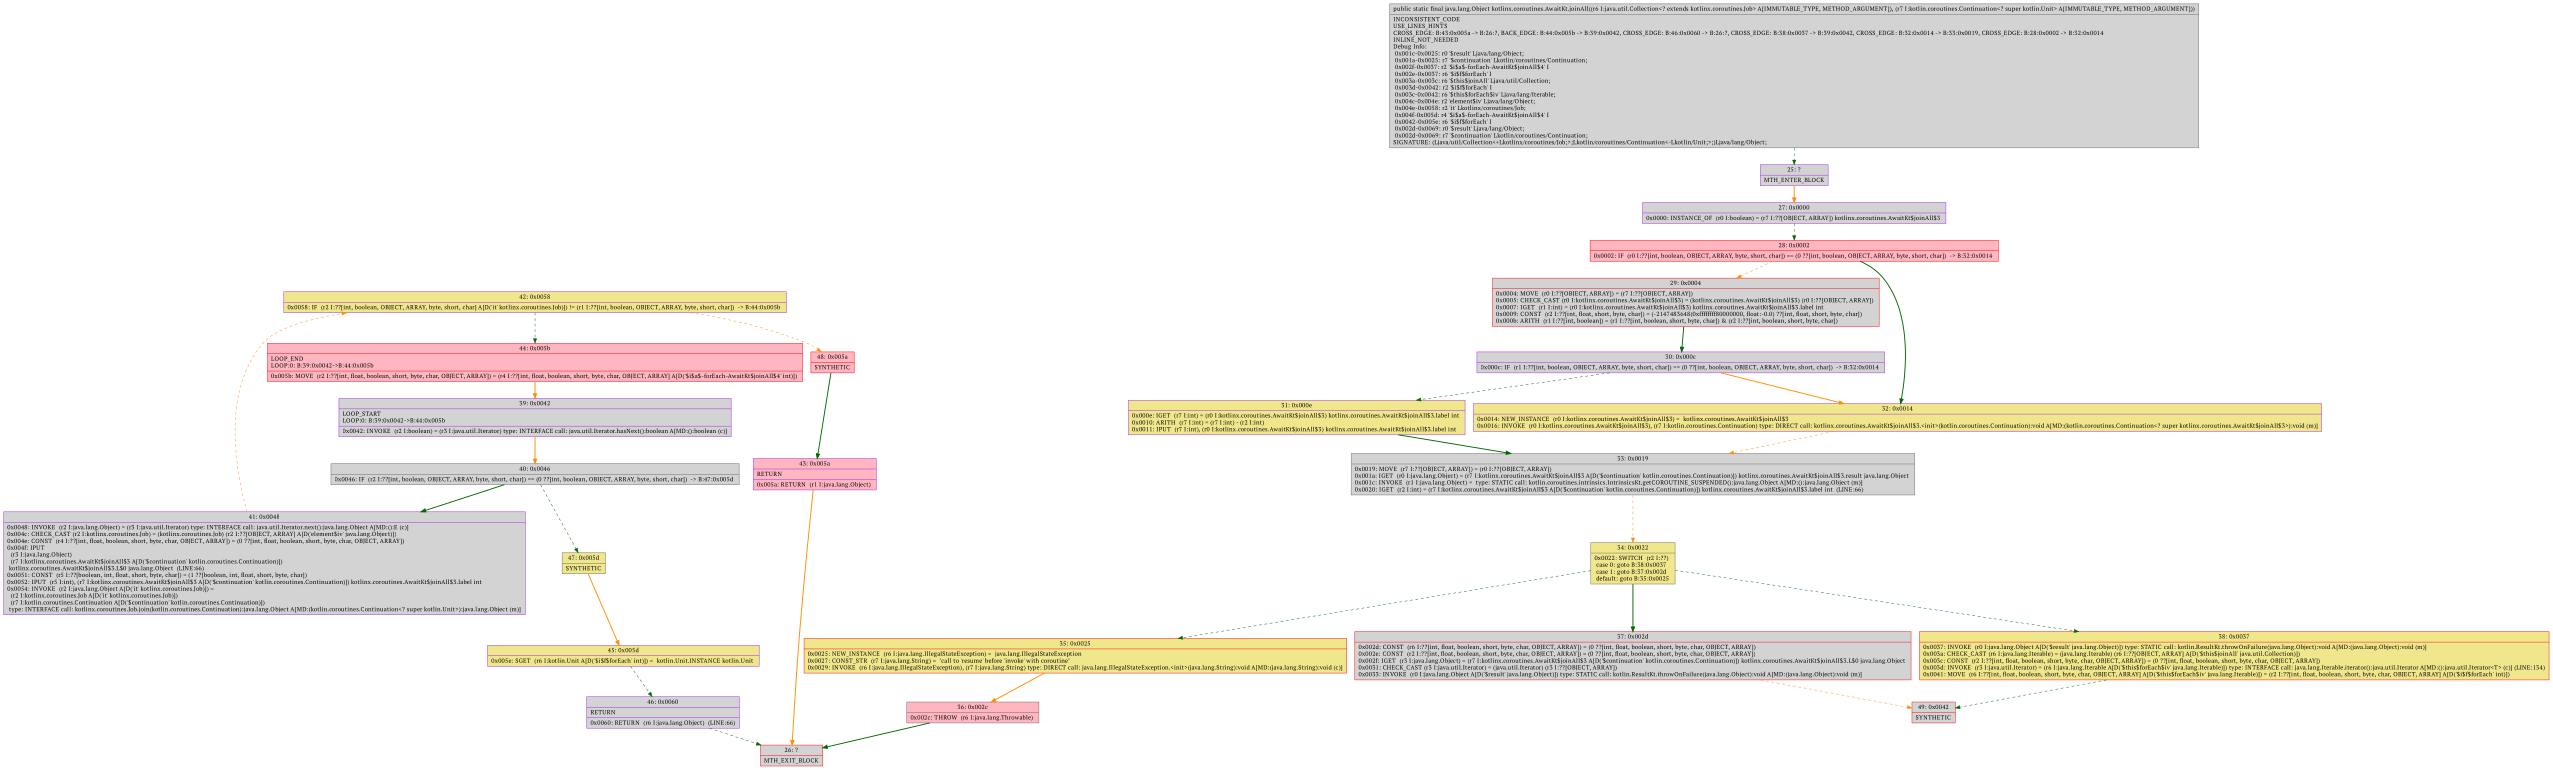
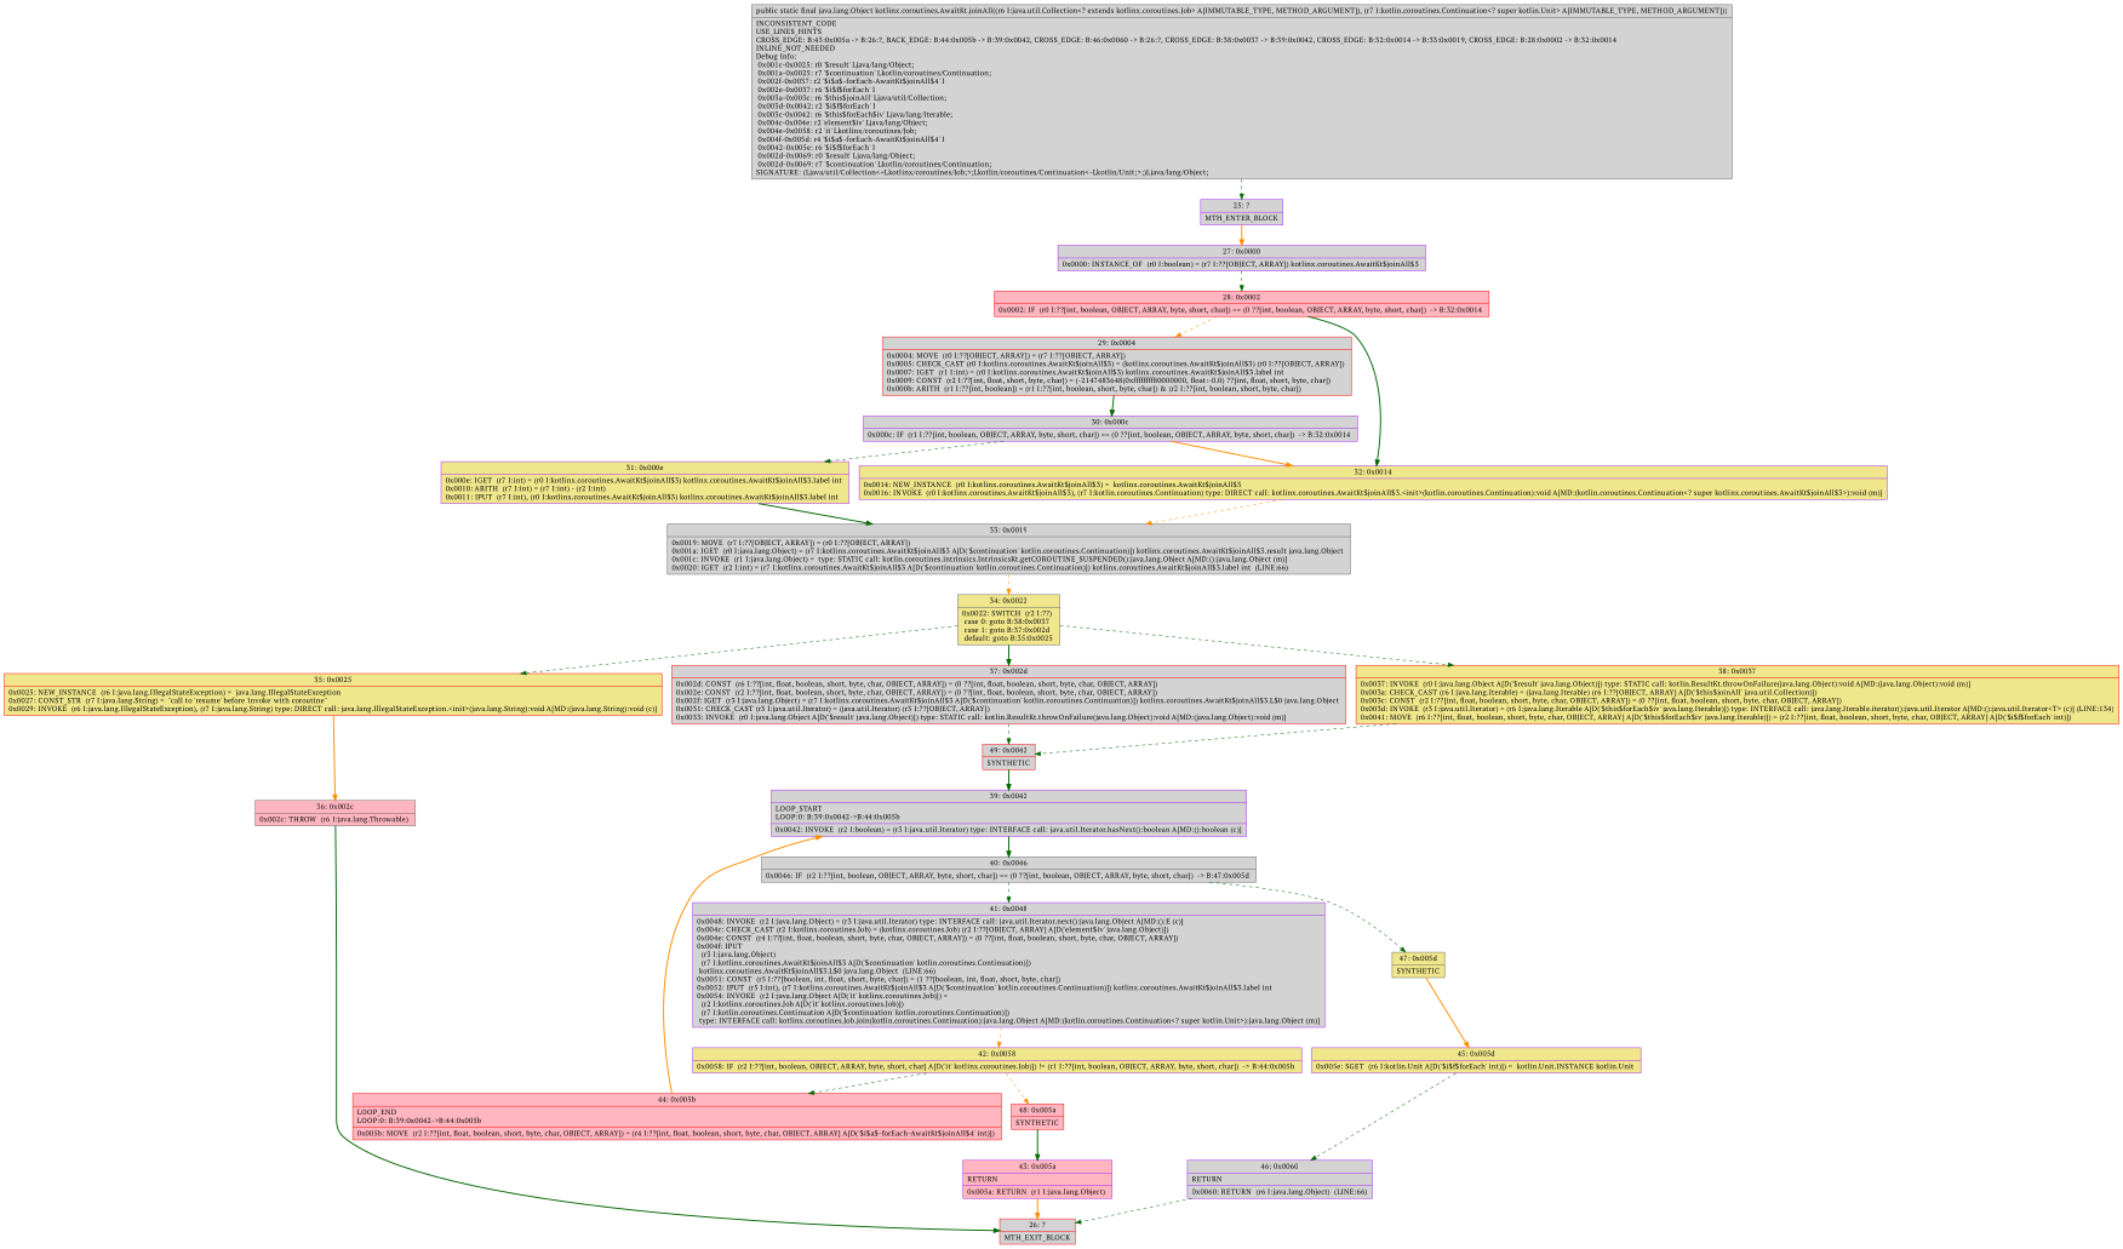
  digraph {
    fontname="PT Serif"
    node [color=purple fillcolor=lightgrey fontname="PT Serif" shape=record style=filled]
    edge [color=darkgreen fontname="PT Serif" style=dashed]
    n1 [label="{25\:\ ?|MTH_ENTER_BLOCK\l}"]
    n2 [label="{27\:\ 0x0000|0x0000: INSTANCE_OF  (r0 I:boolean) = (r7 I:??[OBJECT, ARRAY]) kotlinx.coroutines.AwaitKt$joinAll$3 \l}"]
    n3 [color=red fillcolor=lightpink label="{28\:\ 0x0002|0x0002: IF  (r0 I:??[int, boolean, OBJECT, ARRAY, byte, short, char]) == (0 ??[int, boolean, OBJECT, ARRAY, byte, short, char])  \-\> B:32:0x0014 \l}"]
    n4 [color=red label="{29\:\ 0x0004|0x0004: MOVE  (r0 I:??[OBJECT, ARRAY]) = (r7 I:??[OBJECT, ARRAY]) \l0x0005: CHECK_CAST (r0 I:kotlinx.coroutines.AwaitKt$joinAll$3) = (kotlinx.coroutines.AwaitKt$joinAll$3) (r0 I:??[OBJECT, ARRAY]) \l0x0007: IGET  (r1 I:int) = (r0 I:kotlinx.coroutines.AwaitKt$joinAll$3) kotlinx.coroutines.AwaitKt$joinAll$3.label int \l0x0009: CONST  (r2 I:??[int, float, short, byte, char]) = (\-2147483648(0xffffffff80000000, float:\-0.0) ??[int, float, short, byte, char]) \l0x000b: ARITH  (r1 I:??[int, boolean]) = (r1 I:??[int, boolean, short, byte, char]) & (r2 I:??[int, boolean, short, byte, char]) \l}"]
    n5 [fillcolor=khaki label="{32\:\ 0x0014|0x0014: NEW_INSTANCE  (r0 I:kotlinx.coroutines.AwaitKt$joinAll$3) =  kotlinx.coroutines.AwaitKt$joinAll$3 \l0x0016: INVOKE  (r0 I:kotlinx.coroutines.AwaitKt$joinAll$3), (r7 I:kotlin.coroutines.Continuation) type: DIRECT call: kotlinx.coroutines.AwaitKt$joinAll$3.\<init\>(kotlin.coroutines.Continuation):void A[MD:(kotlin.coroutines.Continuation\<? super kotlinx.coroutines.AwaitKt$joinAll$3\>):void (m)]\l}"]
    n6 [label="{30\:\ 0x000c|0x000c: IF  (r1 I:??[int, boolean, OBJECT, ARRAY, byte, short, char]) == (0 ??[int, boolean, OBJECT, ARRAY, byte, short, char])  \-\> B:32:0x0014 \l}"]
    n7 [color=gray40 label="{33\:\ 0x0019|0x0019: MOVE  (r7 I:??[OBJECT, ARRAY]) = (r0 I:??[OBJECT, ARRAY]) \l0x001a: IGET  (r0 I:java.lang.Object) = (r7 I:kotlinx.coroutines.AwaitKt$joinAll$3 A[D('$continuation' kotlin.coroutines.Continuation)]) kotlinx.coroutines.AwaitKt$joinAll$3.result java.lang.Object \l0x001c: INVOKE  (r1 I:java.lang.Object) =  type: STATIC call: kotlin.coroutines.intrinsics.IntrinsicsKt.getCOROUTINE_SUSPENDED():java.lang.Object A[MD:():java.lang.Object (m)]\l0x0020: IGET  (r2 I:int) = (r7 I:kotlinx.coroutines.AwaitKt$joinAll$3 A[D('$continuation' kotlin.coroutines.Continuation)]) kotlinx.coroutines.AwaitKt$joinAll$3.label int  (LINE:66)\l}"]
    n8 [fillcolor=khaki label="{31\:\ 0x000e|0x000e: IGET  (r7 I:int) = (r0 I:kotlinx.coroutines.AwaitKt$joinAll$3) kotlinx.coroutines.AwaitKt$joinAll$3.label int \l0x0010: ARITH  (r7 I:int) = (r7 I:int) \- (r2 I:int) \l0x0011: IPUT  (r7 I:int), (r0 I:kotlinx.coroutines.AwaitKt$joinAll$3) kotlinx.coroutines.AwaitKt$joinAll$3.label int \l}"]
    n9 [color=gray40 fillcolor=khaki label="{34\:\ 0x0022|0x0022: SWITCH  (r2 I:??)\l case 0: goto B:38:0x0037\l case 1: goto B:37:0x002d\l default: goto B:35:0x0025 \l}"]
    n10 [color=red fillcolor=khaki label="{35\:\ 0x0025|0x0025: NEW_INSTANCE  (r6 I:java.lang.IllegalStateException) =  java.lang.IllegalStateException \l0x0027: CONST_STR  (r7 I:java.lang.String) =  \"call to 'resume' before 'invoke' with coroutine\" \l0x0029: INVOKE  (r6 I:java.lang.IllegalStateException), (r7 I:java.lang.String) type: DIRECT call: java.lang.IllegalStateException.\<init\>(java.lang.String):void A[MD:(java.lang.String):void (c)]\l}"]
    n11 [color=red label="{37\:\ 0x002d|0x002d: CONST  (r6 I:??[int, float, boolean, short, byte, char, OBJECT, ARRAY]) = (0 ??[int, float, boolean, short, byte, char, OBJECT, ARRAY]) \l0x002e: CONST  (r2 I:??[int, float, boolean, short, byte, char, OBJECT, ARRAY]) = (0 ??[int, float, boolean, short, byte, char, OBJECT, ARRAY]) \l0x002f: IGET  (r3 I:java.lang.Object) = (r7 I:kotlinx.coroutines.AwaitKt$joinAll$3 A[D('$continuation' kotlin.coroutines.Continuation)]) kotlinx.coroutines.AwaitKt$joinAll$3.L$0 java.lang.Object \l0x0031: CHECK_CAST (r3 I:java.util.Iterator) = (java.util.Iterator) (r3 I:??[OBJECT, ARRAY]) \l0x0033: INVOKE  (r0 I:java.lang.Object A[D('$result' java.lang.Object)]) type: STATIC call: kotlin.ResultKt.throwOnFailure(java.lang.Object):void A[MD:(java.lang.Object):void (m)]\l}"]
    n12 [color=red fillcolor=khaki label="{38\:\ 0x0037|0x0037: INVOKE  (r0 I:java.lang.Object A[D('$result' java.lang.Object)]) type: STATIC call: kotlin.ResultKt.throwOnFailure(java.lang.Object):void A[MD:(java.lang.Object):void (m)]\l0x003a: CHECK_CAST (r6 I:java.lang.Iterable) = (java.lang.Iterable) (r6 I:??[OBJECT, ARRAY] A[D('$this$joinAll' java.util.Collection)]) \l0x003c: CONST  (r2 I:??[int, float, boolean, short, byte, char, OBJECT, ARRAY]) = (0 ??[int, float, boolean, short, byte, char, OBJECT, ARRAY]) \l0x003d: INVOKE  (r3 I:java.util.Iterator) = (r6 I:java.lang.Iterable A[D('$this$forEach$iv' java.lang.Iterable)]) type: INTERFACE call: java.lang.Iterable.iterator():java.util.Iterator A[MD:():java.util.Iterator\<T\> (c)] (LINE:134)\l0x0041: MOVE  (r6 I:??[int, float, boolean, short, byte, char, OBJECT, ARRAY] A[D('$this$forEach$iv' java.lang.Iterable)]) = (r2 I:??[int, float, boolean, short, byte, char, OBJECT, ARRAY] A[D('$i$f$forEach' int)]) \l}"]
    n13 [color=gray40 fillcolor=lightpink label="{36\:\ 0x002c|0x002c: THROW  (r6 I:java.lang.Throwable) \l}"]
    n14 [color=red label="{49\:\ 0x0042|SYNTHETIC\l}"]
    n15 [color=red label="{26\:\ ?|MTH_EXIT_BLOCK\l}"]
    n16 [label="{39\:\ 0x0042|LOOP_START\lLOOP:0: B:39:0x0042\-\>B:44:0x005b\l|0x0042: INVOKE  (r2 I:boolean) = (r3 I:java.util.Iterator) type: INTERFACE call: java.util.Iterator.hasNext():boolean A[MD:():boolean (c)]\l}"]
    n17 [color=gray40 label="{40\:\ 0x0046|0x0046: IF  (r2 I:??[int, boolean, OBJECT, ARRAY, byte, short, char]) == (0 ??[int, boolean, OBJECT, ARRAY, byte, short, char])  \-\> B:47:0x005d \l}"]
    n18 [label="{41\:\ 0x0048|0x0048: INVOKE  (r2 I:java.lang.Object) = (r3 I:java.util.Iterator) type: INTERFACE call: java.util.Iterator.next():java.lang.Object A[MD:():E (c)]\l0x004c: CHECK_CAST (r2 I:kotlinx.coroutines.Job) = (kotlinx.coroutines.Job) (r2 I:??[OBJECT, ARRAY] A[D('element$iv' java.lang.Object)]) \l0x004e: CONST  (r4 I:??[int, float, boolean, short, byte, char, OBJECT, ARRAY]) = (0 ??[int, float, boolean, short, byte, char, OBJECT, ARRAY]) \l0x004f: IPUT  \l  (r3 I:java.lang.Object)\l  (r7 I:kotlinx.coroutines.AwaitKt$joinAll$3 A[D('$continuation' kotlin.coroutines.Continuation)])\l kotlinx.coroutines.AwaitKt$joinAll$3.L$0 java.lang.Object  (LINE:66)\l0x0051: CONST  (r5 I:??[boolean, int, float, short, byte, char]) = (1 ??[boolean, int, float, short, byte, char]) \l0x0052: IPUT  (r5 I:int), (r7 I:kotlinx.coroutines.AwaitKt$joinAll$3 A[D('$continuation' kotlin.coroutines.Continuation)]) kotlinx.coroutines.AwaitKt$joinAll$3.label int \l0x0054: INVOKE  (r2 I:java.lang.Object A[D('it' kotlinx.coroutines.Job)]) = \l  (r2 I:kotlinx.coroutines.Job A[D('it' kotlinx.coroutines.Job)])\l  (r7 I:kotlin.coroutines.Continuation A[D('$continuation' kotlin.coroutines.Continuation)])\l type: INTERFACE call: kotlinx.coroutines.Job.join(kotlin.coroutines.Continuation):java.lang.Object A[MD:(kotlin.coroutines.Continuation\<? super kotlin.Unit\>):java.lang.Object (m)]\l}"]
    n19 [color=gray40 fillcolor=khaki label="{47\:\ 0x005d|SYNTHETIC\l}"]
    n20 [fillcolor=khaki label="{42\:\ 0x0058|0x0058: IF  (r2 I:??[int, boolean, OBJECT, ARRAY, byte, short, char] A[D('it' kotlinx.coroutines.Job)]) != (r1 I:??[int, boolean, OBJECT, ARRAY, byte, short, char])  \-\> B:44:0x005b \l}"]
    n21 [fillcolor=khaki label="{45\:\ 0x005d|0x005e: SGET  (r6 I:kotlin.Unit A[D('$i$f$forEach' int)]) =  kotlin.Unit.INSTANCE kotlin.Unit \l}"]
    n22 [color=red fillcolor=lightpink label="{44\:\ 0x005b|LOOP_END\lLOOP:0: B:39:0x0042\-\>B:44:0x005b\l|0x005b: MOVE  (r2 I:??[int, float, boolean, short, byte, char, OBJECT, ARRAY]) = (r4 I:??[int, float, boolean, short, byte, char, OBJECT, ARRAY] A[D('$i$a$\-forEach\-AwaitKt$joinAll$4' int)]) \l}"]
    n23 [color=red fillcolor=lightpink label="{48\:\ 0x005a|SYNTHETIC\l}"]
    n24 [fillcolor=lightpink label="{43\:\ 0x005a|RETURN\l|0x005a: RETURN  (r1 I:java.lang.Object) \l}"]
    n25 [label="{46\:\ 0x0060|RETURN\l|0x0060: RETURN  (r6 I:java.lang.Object)  (LINE:66)\l}"]
    n26 [color=gray40 label="{public static final java.lang.Object kotlinx.coroutines.AwaitKt.joinAll((r6 I:java.util.Collection\<? extends kotlinx.coroutines.Job\> A[IMMUTABLE_TYPE, METHOD_ARGUMENT]), (r7 I:kotlin.coroutines.Continuation\<? super kotlin.Unit\> A[IMMUTABLE_TYPE, METHOD_ARGUMENT]))  | INCONSISTENT_CODE\lUSE_LINES_HINTS\lCROSS_EDGE: B:43:0x005a \-\> B:26:?, BACK_EDGE: B:44:0x005b \-\> B:39:0x0042, CROSS_EDGE: B:46:0x0060 \-\> B:26:?, CROSS_EDGE: B:38:0x0037 \-\> B:39:0x0042, CROSS_EDGE: B:32:0x0014 \-\> B:33:0x0019, CROSS_EDGE: B:28:0x0002 \-\> B:32:0x0014\lINLINE_NOT_NEEDED\lDebug Info:\l  0x001c\-0x0025: r0 '$result' Ljava\/lang\/Object;\l  0x001a\-0x0025: r7 '$continuation' Lkotlin\/coroutines\/Continuation;\l  0x002f\-0x0037: r2 '$i$a$\-forEach\-AwaitKt$joinAll$4' I\l  0x002e\-0x0037: r6 '$i$f$forEach' I\l  0x003a\-0x003c: r6 '$this$joinAll' Ljava\/util\/Collection;\l  0x003d\-0x0042: r2 '$i$f$forEach' I\l  0x003c\-0x0042: r6 '$this$forEach$iv' Ljava\/lang\/Iterable;\l  0x004c\-0x004e: r2 'element$iv' Ljava\/lang\/Object;\l  0x004e\-0x0058: r2 'it' Lkotlinx\/coroutines\/Job;\l  0x004f\-0x005d: r4 '$i$a$\-forEach\-AwaitKt$joinAll$4' I\l  0x0042\-0x005e: r6 '$i$f$forEach' I\l  0x002d\-0x0069: r0 '$result' Ljava\/lang\/Object;\l  0x002d\-0x0069: r7 '$continuation' Lkotlin\/coroutines\/Continuation;\lSIGNATURE: (Ljava\/util\/Collection\<+Lkotlinx\/coroutines\/Job;\>;Lkotlin\/coroutines\/Continuation\<\-Lkotlin\/Unit;\>;)Ljava\/lang\/Object;\l}"]
    n1 -> n2 [color=darkorange style=bold]
    n2 -> n3
    n3 -> n4 [color=darkorange]
    n3 -> n5 [style=bold]
    n4 -> n6 [style=bold]
    n5 -> n7 [color=darkorange]
    n6 -> n5 [color=darkorange style=bold]
    n6 -> n8
    n7 -> n9 [color=darkorange]
    n8 -> n7 [style=bold]
    n9 -> n10
    n9 -> n11 [style=bold]
    n9 -> n12
    n10 -> n13 [color=darkorange style=bold]
-   n11 -> n14 [color=darkorange]
+   n11 -> n14
    n12 -> n14
    n13 -> n15 [style=bold]
-   n16 -> n17 [color=darkorange style=bold]
-   n17 -> n18 [style=bold]
+   n14 -> n16 [style=bold]
+   n16 -> n17 [style=bold]
+   n17 -> n18
    n17 -> n19
    n18 -> n20 [color=darkorange]
    n19 -> n21 [color=darkorange style=bold]
    n20 -> n22
    n20 -> n23 [color=darkorange]
    n21 -> n25
    n22 -> n16 [color=darkorange style=bold]
    n23 -> n24 [style=bold]
    n24 -> n15 [color=darkorange style=bold]
    n25 -> n15
    n26 -> n1
  }
